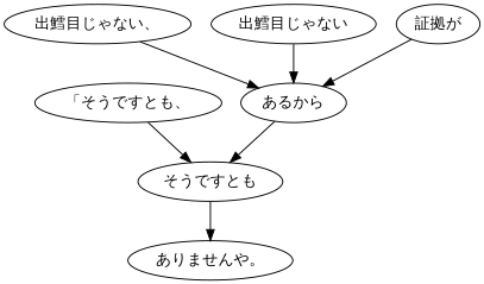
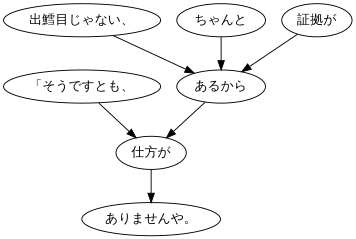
  digraph {
    fontname=Roboto
    node [fontname=Roboto]
    edge [fontname=Roboto]
    n1 [label="「そうですとも、"]
-   n2 [label="そうですとも"]
+   n2 [label="仕方が"]
    n3 [label="ありませんや。"]
    n4 [label="出鱈目じゃない、"]
    n5 [label="あるから"]
-   n6 [label="出鱈目じゃない"]
+   n6 [label="ちゃんと"]
    n7 [label="証拠が"]
    n1 -> n2
    n2 -> n3
    n4 -> n5
    n5 -> n2
    n6 -> n5
    n7 -> n5
  }
